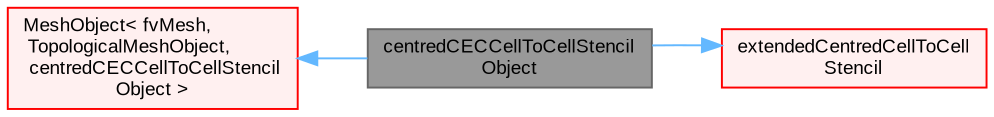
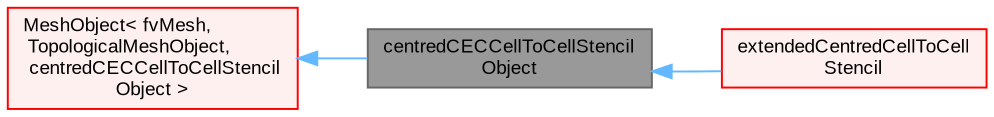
  digraph {
    rankdir=LR
    fontname="Liberation Sans"
    node [color=red fillcolor="#FFF0F0" fontname="Liberation Sans" fontsize=10 shape=box style=filled]
    edge [color=steelblue1 dir=back fontname="Liberation Sans" fontsize=10 labelfontname=Helvetica labelfontsize=10 style=solid]
    n1 [color=gray40 fillcolor=grey60 fontcolor=black height=0.2 label="centredCECCellToCellStencil\lObject" width=0.4]
    n2 [height=0.2 label="MeshObject\< fvMesh,\l TopologicalMeshObject,\l centredCECCellToCellStencil\lObject \>" width=0.4]
    n3 [height=0.2 label="extendedCentredCellToCell\lStencil" width=0.4]
    n2 -> n1
-   n3 -> n1
+   n1 -> n3
  }
